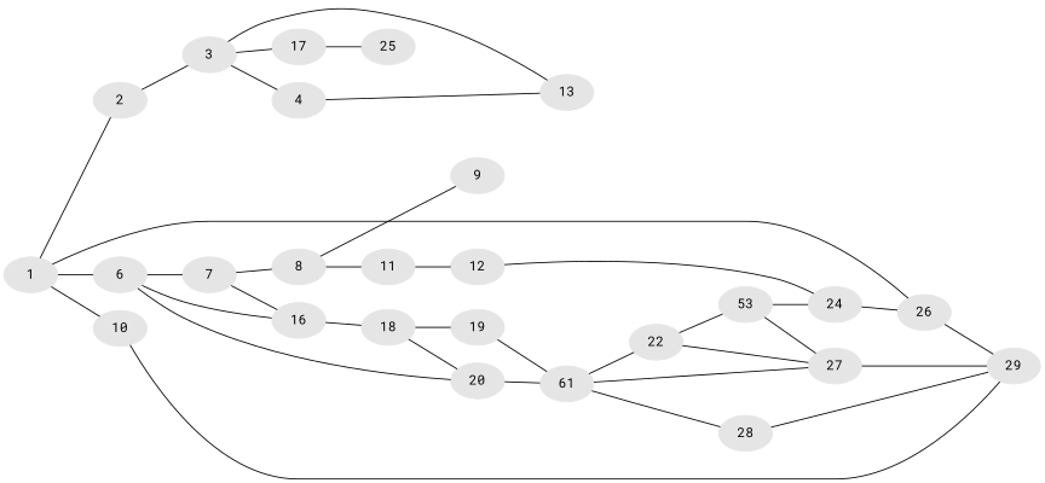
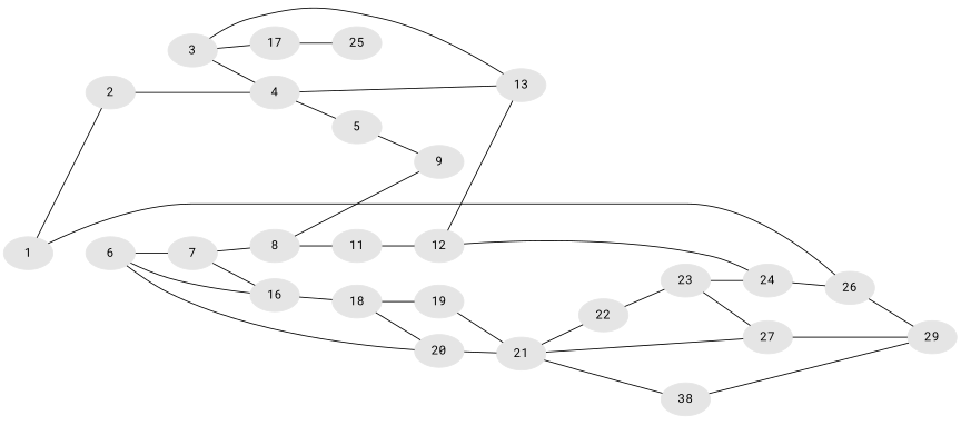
  graph {
    fontname="Roboto Mono"
    rankdir=LR
    node [color=gray90 fontname="Roboto Mono" style=filled]
    edge [fontname="Roboto Mono" weight=1.0]
    1
    2
    6
-   10
    26
    3
    7
    20
    16
    29
    4
    13
    17
+   5
    25
    9
    8
-   21 [label=61]
+   21
    11
    18
    12
    24
    19
    22
    27
-   28
-   23 [label=53]
+   28 [label=38]
+   23
    1 -- 2
-   1 -- 6
-   1 -- 10 [weight=2.0]
    1 -- 26
-   2 -- 3 [weight=2.0]
+   2 -- 4 [weight=2.0]
    6 -- 7 [weight=2.0]
    6 -- 20
    6 -- 16
-   10 -- 29
    26 -- 29 [weight=2.0]
    3 -- 4
    3 -- 13
    3 -- 17
    7 -- 16 [weight=2.0]
    7 -- 8 [weight=2.0]
    20 -- 21
    16 -- 18
    4 -- 13
+   4 -- 5
    17 -- 25
+   5 -- 9
    8 -- 9 [weight=2.0]
    8 -- 11
    21 -- 22
    21 -- 27
    21 -- 28 [weight=2.0]
    11 -- 12
    18 -- 20
    18 -- 19
+   12 -- 13
    12 -- 24
    24 -- 26
    19 -- 21
-   22 -- 27
    22 -- 23
    27 -- 29 [weight=2.0]
    28 -- 29 [weight=2.0]
    23 -- 24
    23 -- 27
  }
